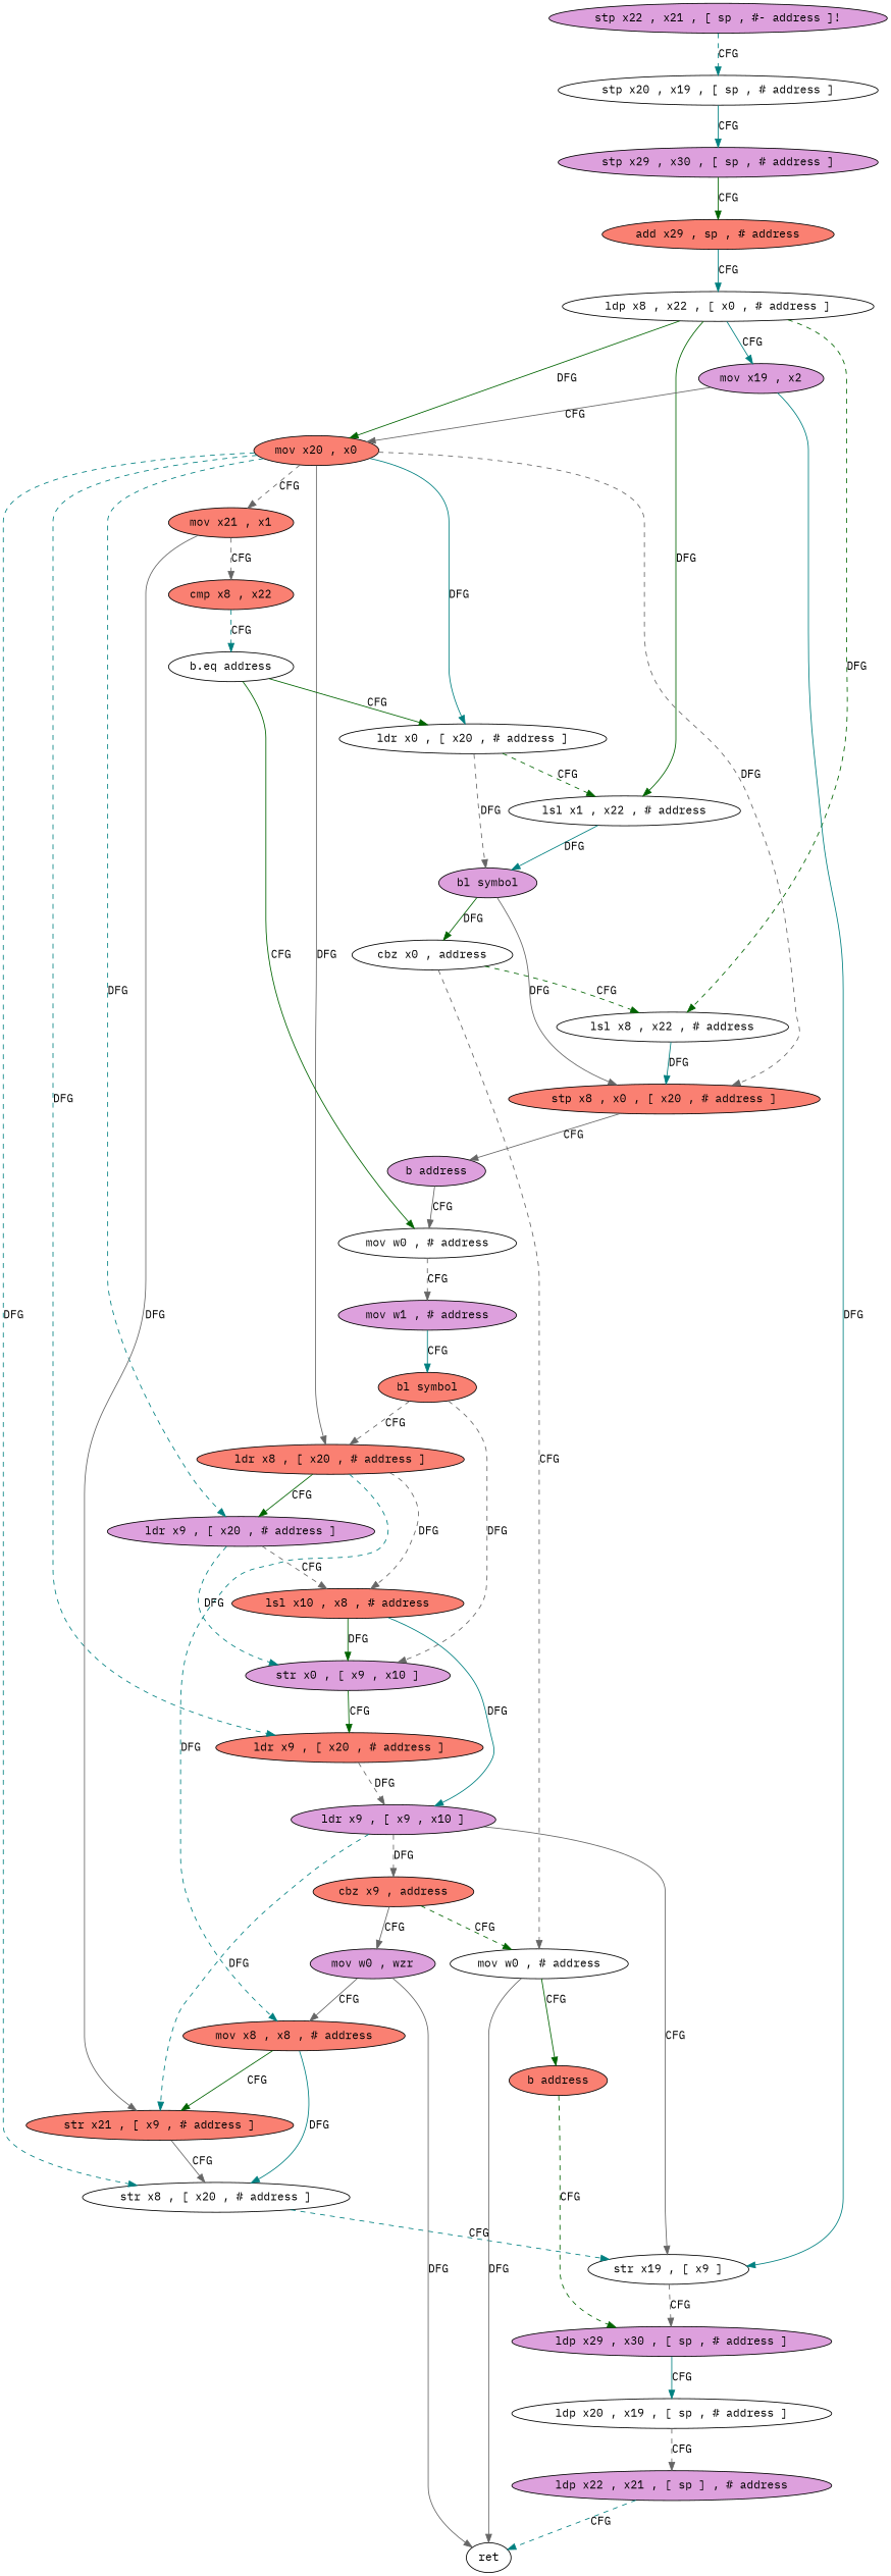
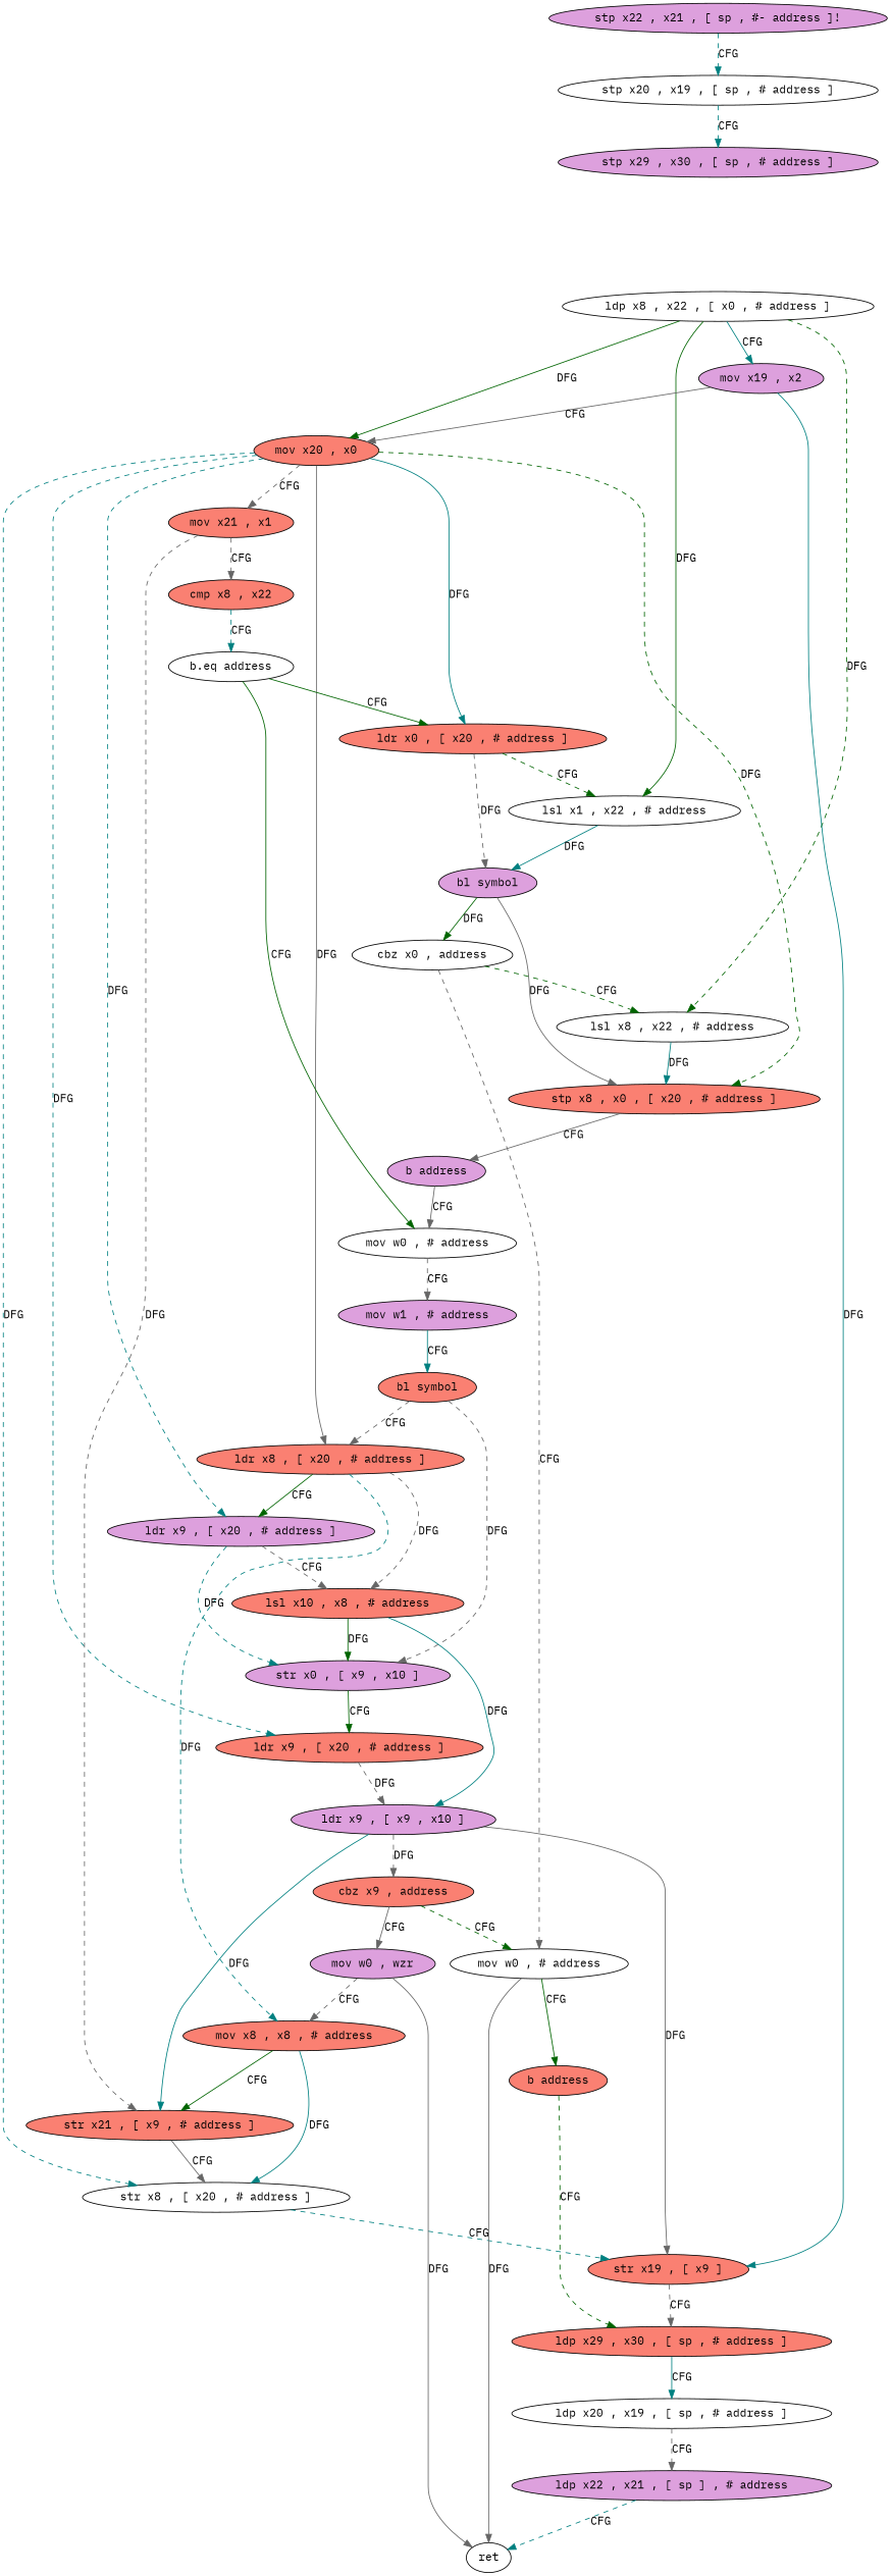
  digraph {
    fontname="IBM Plex Mono"
    node [fillcolor=salmon fontname="IBM Plex Mono" style=filled]
    edge [color=gray40 fontname="IBM Plex Mono" style=solid]
    n1 [fillcolor=plum label="stp x22 , x21 , [ sp , #- address ]!"]
    n2 [fillcolor=white label="stp x20 , x19 , [ sp , # address ]"]
    n3 [fillcolor=plum label="stp x29 , x30 , [ sp , # address ]"]
-   n4 [label="add x29 , sp , # address"]
    n5 [fillcolor=white label="ldp x8 , x22 , [ x0 , # address ]"]
    n6 [fillcolor=plum label="mov x19 , x2"]
    n7 [fillcolor=white label="lsl x1 , x22 , # address"]
    n8 [fillcolor=white label="lsl x8 , x22 , # address"]
    n9 [label="mov x20 , x0"]
-   n10 [fillcolor=white label="str x19 , [ x9 ]"]
+   n10 [label="str x19 , [ x9 ]"]
    n11 [fillcolor=white label="b.eq address"]
-   n12 [fillcolor=white label="ldr x0 , [ x20 , # address ]"]
+   n12 [label="ldr x0 , [ x20 , # address ]"]
    n13 [fillcolor=white label="mov w0 , # address"]
    n14 [fillcolor=plum label="bl symbol"]
    n15 [label="stp x8 , x0 , [ x20 , # address ]"]
    n16 [label="mov x21 , x1"]
    n17 [label="ldr x8 , [ x20 , # address ]"]
    n18 [fillcolor=plum label="ldr x9 , [ x20 , # address ]"]
    n19 [label="ldr x9 , [ x20 , # address ]"]
    n20 [fillcolor=white label="str x8 , [ x20 , # address ]"]
-   n21 [fillcolor=plum label="ldp x29 , x30 , [ sp , # address ]"]
+   n21 [label="ldp x29 , x30 , [ sp , # address ]"]
    n22 [label="cmp x8 , x22"]
    n23 [label="str x21 , [ x9 , # address ]"]
    n24 [label="lsl x10 , x8 , # address"]
    n25 [label="mov x8 , x8 , # address"]
    n26 [fillcolor=plum label="str x0 , [ x9 , x10 ]"]
    n27 [fillcolor=plum label="ldr x9 , [ x9 , x10 ]"]
    n28 [fillcolor=plum label="b address"]
    n29 [fillcolor=plum label="mov w1 , # address"]
    n30 [fillcolor=white label="cbz x0 , address"]
    n31 [label="bl symbol"]
    n32 [fillcolor=white label="mov w0 , # address"]
    n33 [label="b address"]
    n34 [fillcolor=white label=ret]
    n35 [label="cbz x9 , address"]
    n36 [fillcolor=plum label="mov w0 , wzr"]
    n37 [fillcolor=white label="ldp x20 , x19 , [ sp , # address ]"]
    n38 [fillcolor=plum label="ldp x22 , x21 , [ sp ] , # address"]
    n1 -> n2 [color=teal label=CFG style=dashed]
-   n2 -> n3 [color=teal label=CFG]
-   n3 -> n4 [color=darkgreen label=CFG]
-   n4 -> n5 [color=teal label=CFG]
+   n2 -> n3 [color=teal label=CFG style=dashed]
    n5 -> n6 [color=teal label=CFG]
    n5 -> n7 [color=darkgreen label=DFG]
    n5 -> n8 [color=darkgreen label=DFG style=dashed]
    n5 -> n9 [color=darkgreen label=DFG]
    n6 -> n9 [label=CFG]
    n6 -> n10 [color=teal label=DFG]
    n7 -> n14 [color=teal label=DFG]
    n8 -> n15 [color=teal label=DFG]
    n9 -> n12 [color=teal label=DFG]
-   n9 -> n15 [label=DFG style=dashed]
+   n9 -> n15 [color=darkgreen label=DFG style=dashed]
    n9 -> n16 [label=CFG style=dashed]
    n9 -> n17 [label=DFG]
    n9 -> n18 [color=teal label=DFG style=dashed]
    n9 -> n19 [color=teal label=DFG style=dashed]
    n9 -> n20 [color=teal label=DFG style=dashed]
    n10 -> n21 [label=CFG style=dashed]
    n11 -> n12 [color=darkgreen label=CFG]
    n11 -> n13 [color=darkgreen label=CFG]
    n12 -> n7 [color=darkgreen label=CFG style=dashed]
    n12 -> n14 [label=DFG style=dashed]
    n13 -> n29 [label=CFG style=dashed]
    n14 -> n15 [label=DFG]
    n14 -> n30 [color=darkgreen label=DFG]
    n15 -> n28 [label=CFG]
    n16 -> n22 [label=CFG style=dashed]
-   n16 -> n23 [label=DFG]
+   n16 -> n23 [label=DFG style=dashed]
    n17 -> n18 [color=darkgreen label=CFG]
    n17 -> n24 [label=DFG style=dashed]
    n17 -> n25 [color=teal label=DFG style=dashed]
    n18 -> n24 [label=CFG style=dashed]
    n18 -> n26 [color=teal label=DFG style=dashed]
    n19 -> n27 [label=DFG style=dashed]
    n20 -> n10 [color=teal label=CFG style=dashed]
    n21 -> n37 [color=teal label=CFG]
    n22 -> n11 [color=teal label=CFG style=dashed]
    n23 -> n20 [label=CFG]
    n24 -> n26 [color=darkgreen label=DFG]
    n24 -> n27 [color=teal label=DFG]
    n25 -> n20 [color=teal label=DFG]
    n25 -> n23 [color=darkgreen label=CFG]
    n26 -> n19 [color=darkgreen label=CFG]
-   n27 -> n10 [label=CFG]
-   n27 -> n23 [color=teal label=DFG style=dashed]
+   n27 -> n10 [label=DFG]
+   n27 -> n23 [color=teal label=DFG]
    n27 -> n35 [label=DFG style=dashed]
    n28 -> n13 [label=CFG]
    n29 -> n31 [color=teal label=CFG]
    n30 -> n8 [color=darkgreen label=CFG style=dashed]
    n30 -> n32 [label=CFG style=dashed]
    n31 -> n17 [label=CFG style=dashed]
    n31 -> n26 [label=DFG style=dashed]
    n32 -> n33 [color=darkgreen label=CFG]
    n32 -> n34 [label=DFG]
    n33 -> n21 [color=darkgreen label=CFG style=dashed]
    n35 -> n32 [color=darkgreen label=CFG style=dashed]
    n35 -> n36 [label=CFG]
-   n36 -> n25 [label=CFG]
+   n36 -> n25 [label=CFG style=dashed]
    n36 -> n34 [label=DFG]
    n37 -> n38 [label=CFG style=dashed]
    n38 -> n34 [color=teal label=CFG style=dashed]
  }
